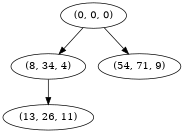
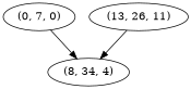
  digraph {
-   "(0, 0, 0)"
+   "(0, 0, 0)" [label="(0, 7, 0)"]
    "(8, 34, 4)"
-   "(54, 71, 9)"
    n4 [label="(13, 26, 11)"]
    "(0, 0, 0)" -> "(8, 34, 4)"
-   "(0, 0, 0)" -> "(54, 71, 9)"
-   "(8, 34, 4)" -> n4
+   n4 -> "(8, 34, 4)"
  }
